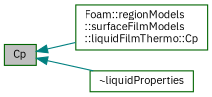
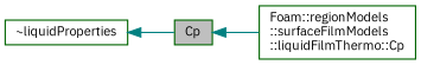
  digraph {
    rankdir=LR
    fontname="IBM Plex Sans"
    node [color=darkgreen fontname="IBM Plex Sans" fontsize=10 shape=record]
    edge [color=teal dir=back fontname="IBM Plex Sans" fontsize=10 labelfontname=Helvetica labelfontsize=10 style=solid]
    n1 [fillcolor=grey75 fontcolor=black height=0.2 label=Cp style=filled width=0.4]
    n2 [height=0.2 label="Foam::regionModels\l::surfaceFilmModels\l::liquidFilmThermo::Cp" width=0.4]
    n3 [height=0.2 label="~liquidProperties" width=0.4]
    n1 -> n2
-   n1 -> n3
+   n3 -> n1
  }
